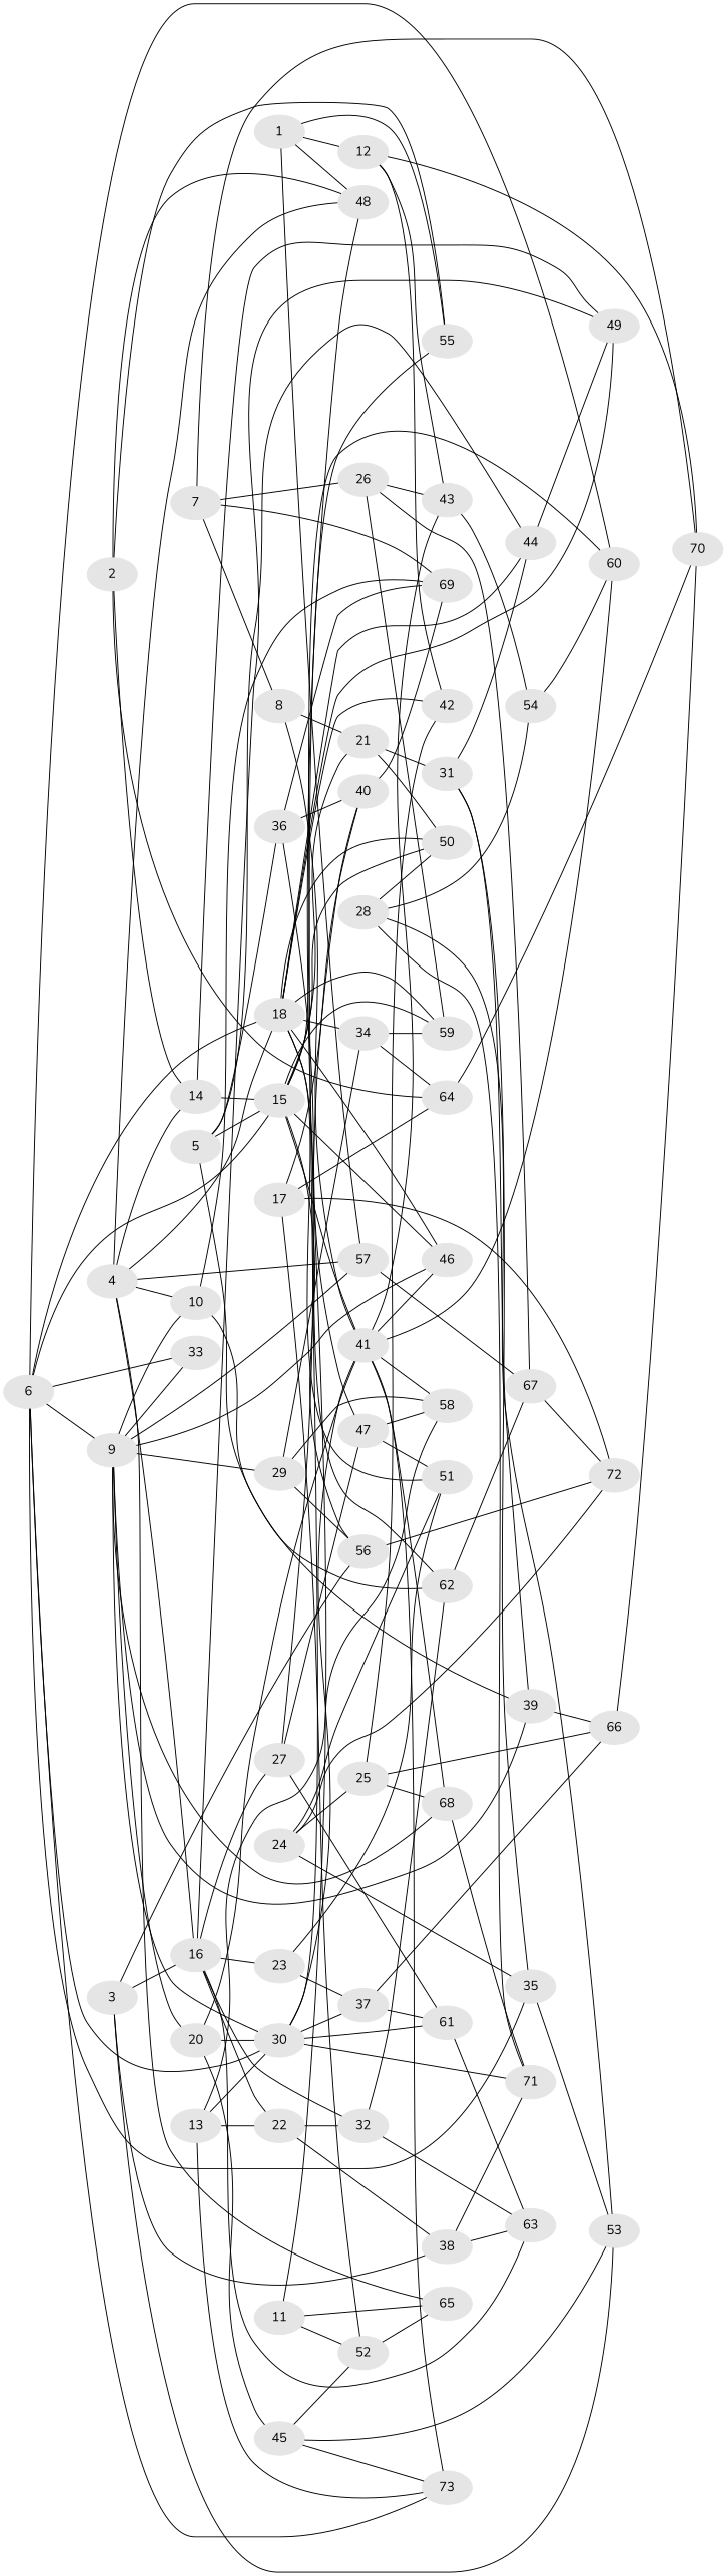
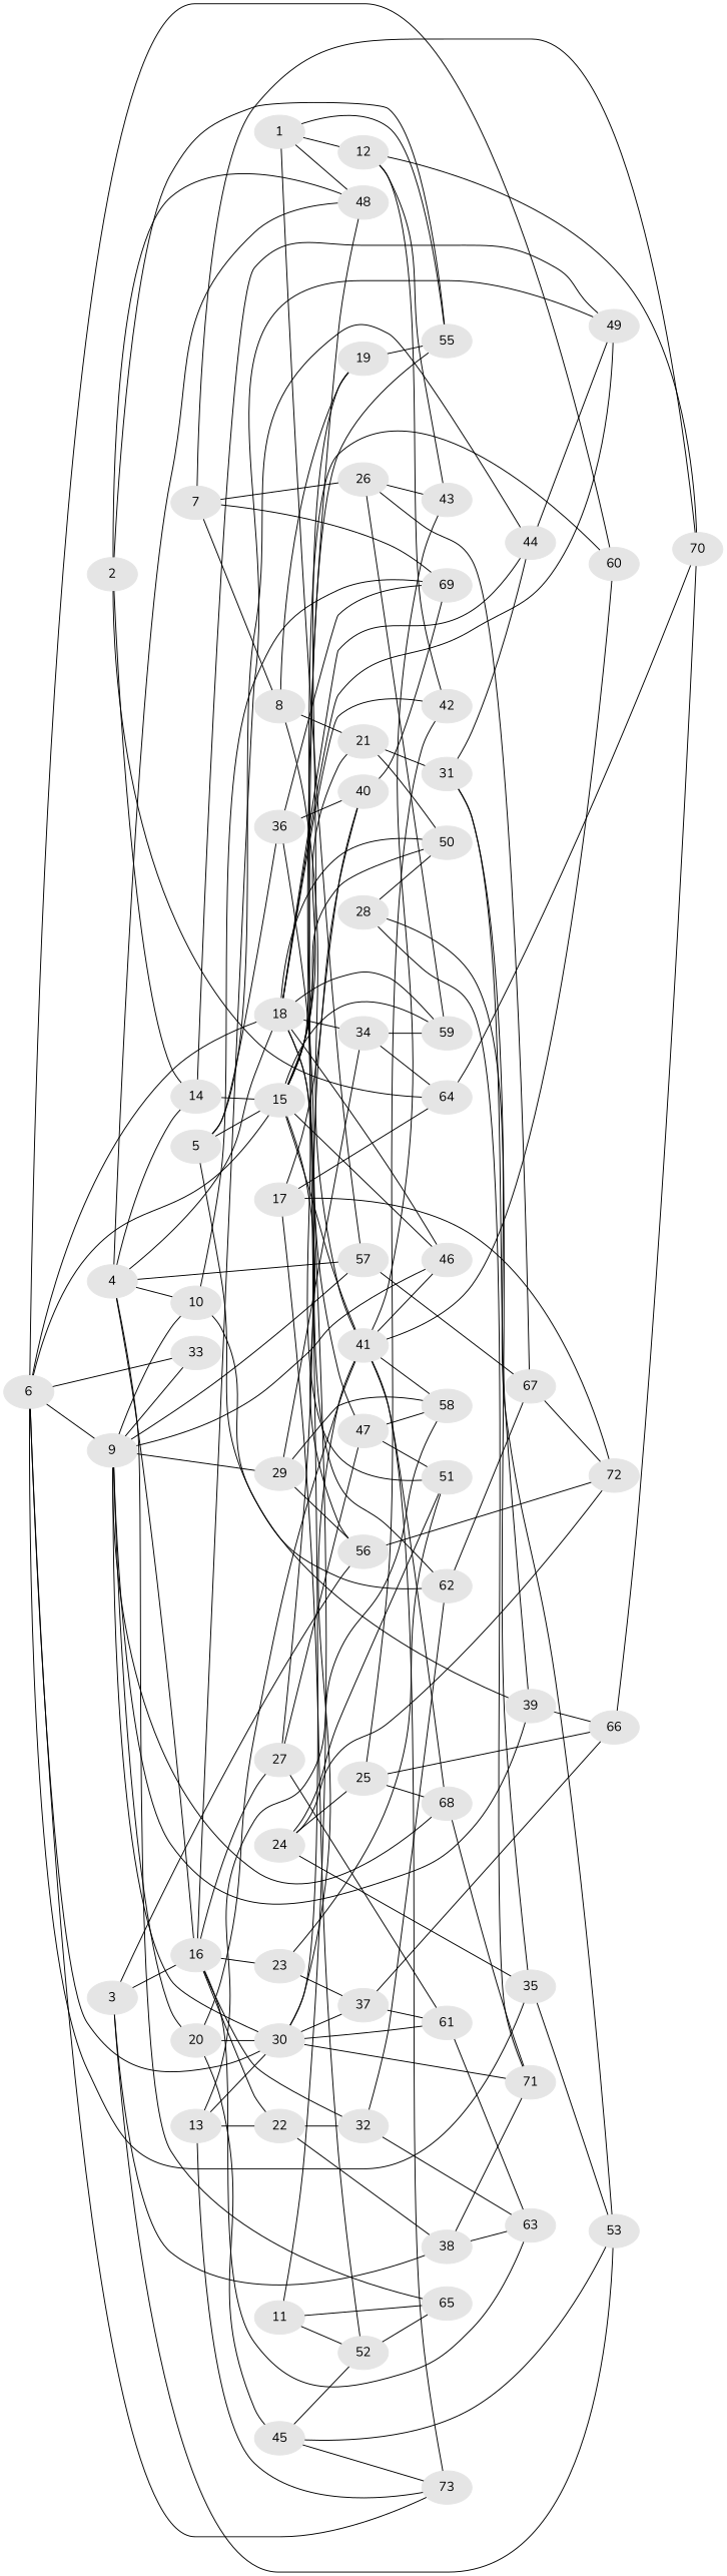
  graph {
    fontname=Nunito
    rankdir=LR
    node [color=gray90 fontname=Nunito style=filled]
    edge [fontname=Nunito weight=1.0]
    1
    12
    48
    55
    57
    70
    42
    43
    67
    2
    14
    64
    15
    49
    3
    16
    38
    53
    56
    22
    23
    27
    32
    63
    71
    72
    4
    10
    18
    65
    69
    62
    44
    46
    50
    59
    34
    51
    5
    36
    39
    60
+   19
    21
    41
    40
    47
    66
    6
    9
    30
    33
    35
    73
    20
    29
    68
    37
    61
    7
    8
    26
    31
    58
    45
    11
    52
-   54
    13
    17
    24
    25
    28
    1 -- 12
    1 -- 48
    1 -- 55
    1 -- 57
    12 -- 70
    12 -- 42
    12 -- 43
    57 -- 67
-   43 -- 54
    67 -- 72
    2 -- 48
    2 -- 55
    2 -- 14
    2 -- 64
    14 -- 15
    14 -- 49
    64 -- 70
    15 -- 56
    15 -- 46
    15 -- 50
    15 -- 59
    15 -- 60
+   15 -- 19 [weight=2.0]
    15 -- 21
    15 -- 41
    3 -- 16
    3 -- 38
    3 -- 53
    3 -- 56
    16 -- 49
    16 -- 22
    16 -- 23 [weight=2.0]
    16 -- 27
    16 -- 32
    16 -- 63
    38 -- 63
    38 -- 71
    56 -- 72
    22 -- 38
    22 -- 32
    23 -- 51
    23 -- 37
    27 -- 40
    27 -- 47
    27 -- 61
    32 -- 63
    32 -- 62
    4 -- 48
    4 -- 57
    4 -- 14
    4 -- 16 [weight=2.0]
    4 -- 10
    4 -- 18 [weight=2.0]
    4 -- 65 [weight=2.0]
    10 -- 69
    10 -- 62
    18 -- 42
    18 -- 49
    18 -- 62
    18 -- 44
    18 -- 46
    18 -- 50
    18 -- 59
    18 -- 34
    18 -- 51
    62 -- 67
    44 -- 49
    34 -- 64
    34 -- 59
    5 -- 15
    5 -- 44
    5 -- 36
    5 -- 39
    36 -- 69
    36 -- 40
    36 -- 47
    39 -- 66
+   19 -- 55
    21 -- 50
    21 -- 31
    41 -- 43
    41 -- 46
    41 -- 60
    41 -- 73
    41 -- 68
    41 -- 58
    40 -- 69
    47 -- 51
    47 -- 58
    66 -- 70
    6 -- 15
    6 -- 18
    6 -- 60
    6 -- 9 [weight=2.0]
    6 -- 30
    6 -- 33 [weight=2.0]
    6 -- 35
    6 -- 73
    9 -- 57
    9 -- 10
    9 -- 46
    9 -- 39
    9 -- 30 [weight=2.0]
    9 -- 33
    9 -- 20
    9 -- 29
    9 -- 68
    30 -- 55
    30 -- 71
    30 -- 41
    30 -- 37
    30 -- 61
    35 -- 53
    20 -- 41
    20 -- 30
    20 -- 45
    29 -- 56
    29 -- 34
    29 -- 58
    68 -- 71
    37 -- 66
    37 -- 61
    61 -- 63
    7 -- 70
    7 -- 69
    7 -- 8
    7 -- 26
+   8 -- 19
    8 -- 21
    8 -- 41
    26 -- 43
    26 -- 67
    26 -- 59
    31 -- 44
    31 -- 39
    31 -- 35
    45 -- 53
    45 -- 73
    45 -- 52
    11 -- 48
    11 -- 65
    11 -- 52
    52 -- 65
-   54 -- 60
    13 -- 22
    13 -- 30
    13 -- 73
    13 -- 58
    17 -- 64
    17 -- 72
    17 -- 40
    17 -- 52
    24 -- 72
    24 -- 51
    24 -- 35
    24 -- 25
    25 -- 42
    25 -- 66
    25 -- 68
    28 -- 53
    28 -- 71
    28 -- 50
-   28 -- 54
  }
